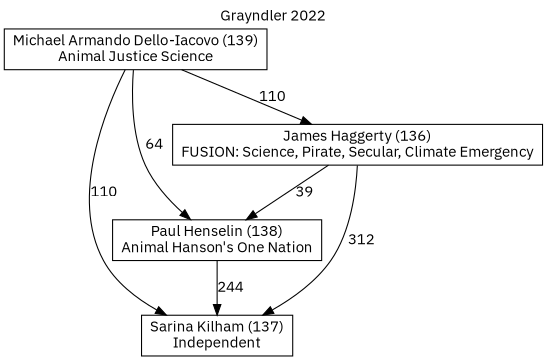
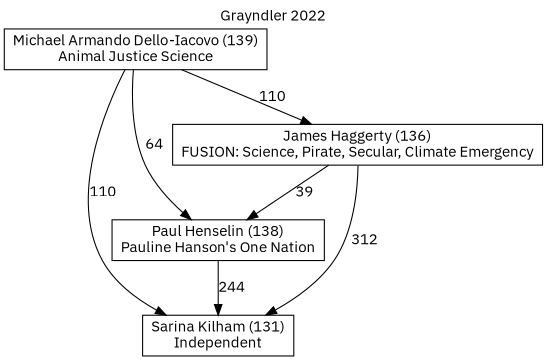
  digraph {
    fontname="IBM Plex Sans"
    label="Grayndler 2022"
    labelloc=t
    mclimit=10
    node [fontname="IBM Plex Sans" shape=box]
    edge [fontname="IBM Plex Sans"]
    n1 [label="Michael Armando Dello-Iacovo (139)\nAnimal Justice Science"]
-   n2 [label="Sarina Kilham (137)\nIndependent"]
-   n3 [label="Paul Henselin (138)\nAnimal Hanson's One Nation"]
+   n2 [label="Sarina Kilham (131)\nIndependent"]
+   n3 [label="Paul Henselin (138)\nPauline Hanson's One Nation"]
    n4 [label="James Haggerty (136)\nFUSION: Science, Pirate, Secular, Climate Emergency"]
    n1 -> n2 [label=110]
    n1 -> n3 [label=64]
    n1 -> n4 [label=110]
    n3 -> n2 [label=244]
    n4 -> n2 [label=312]
    n4 -> n3 [label=39]
  }
